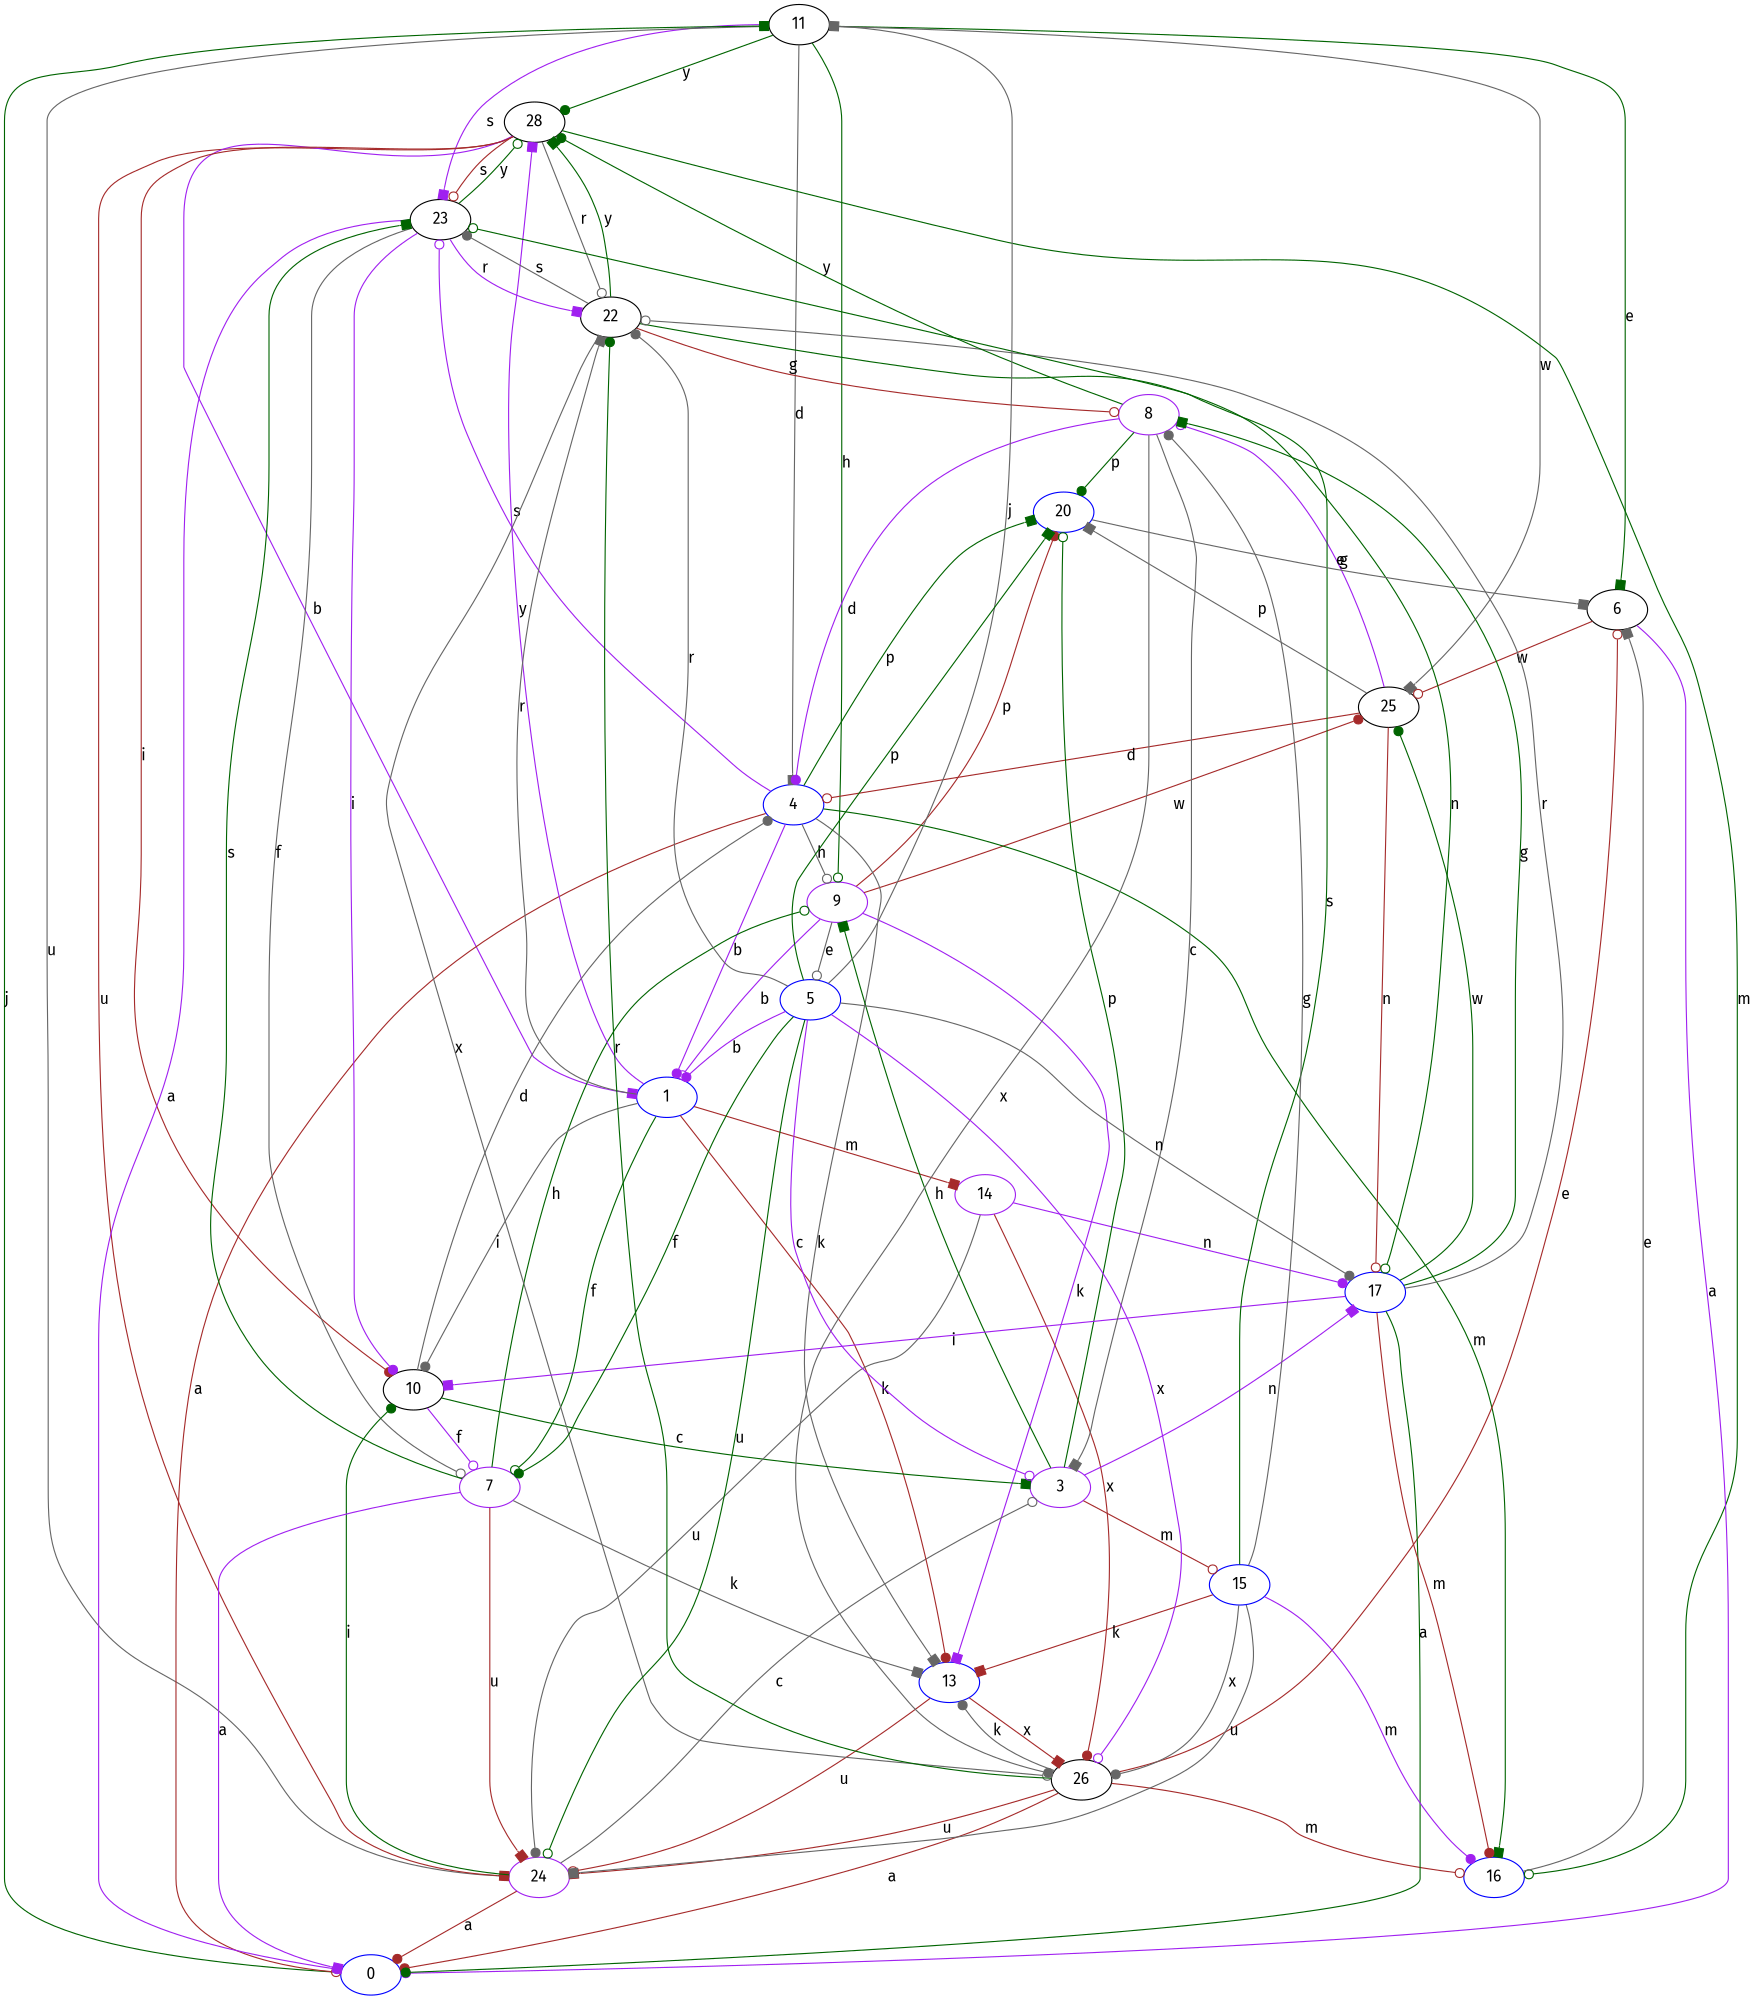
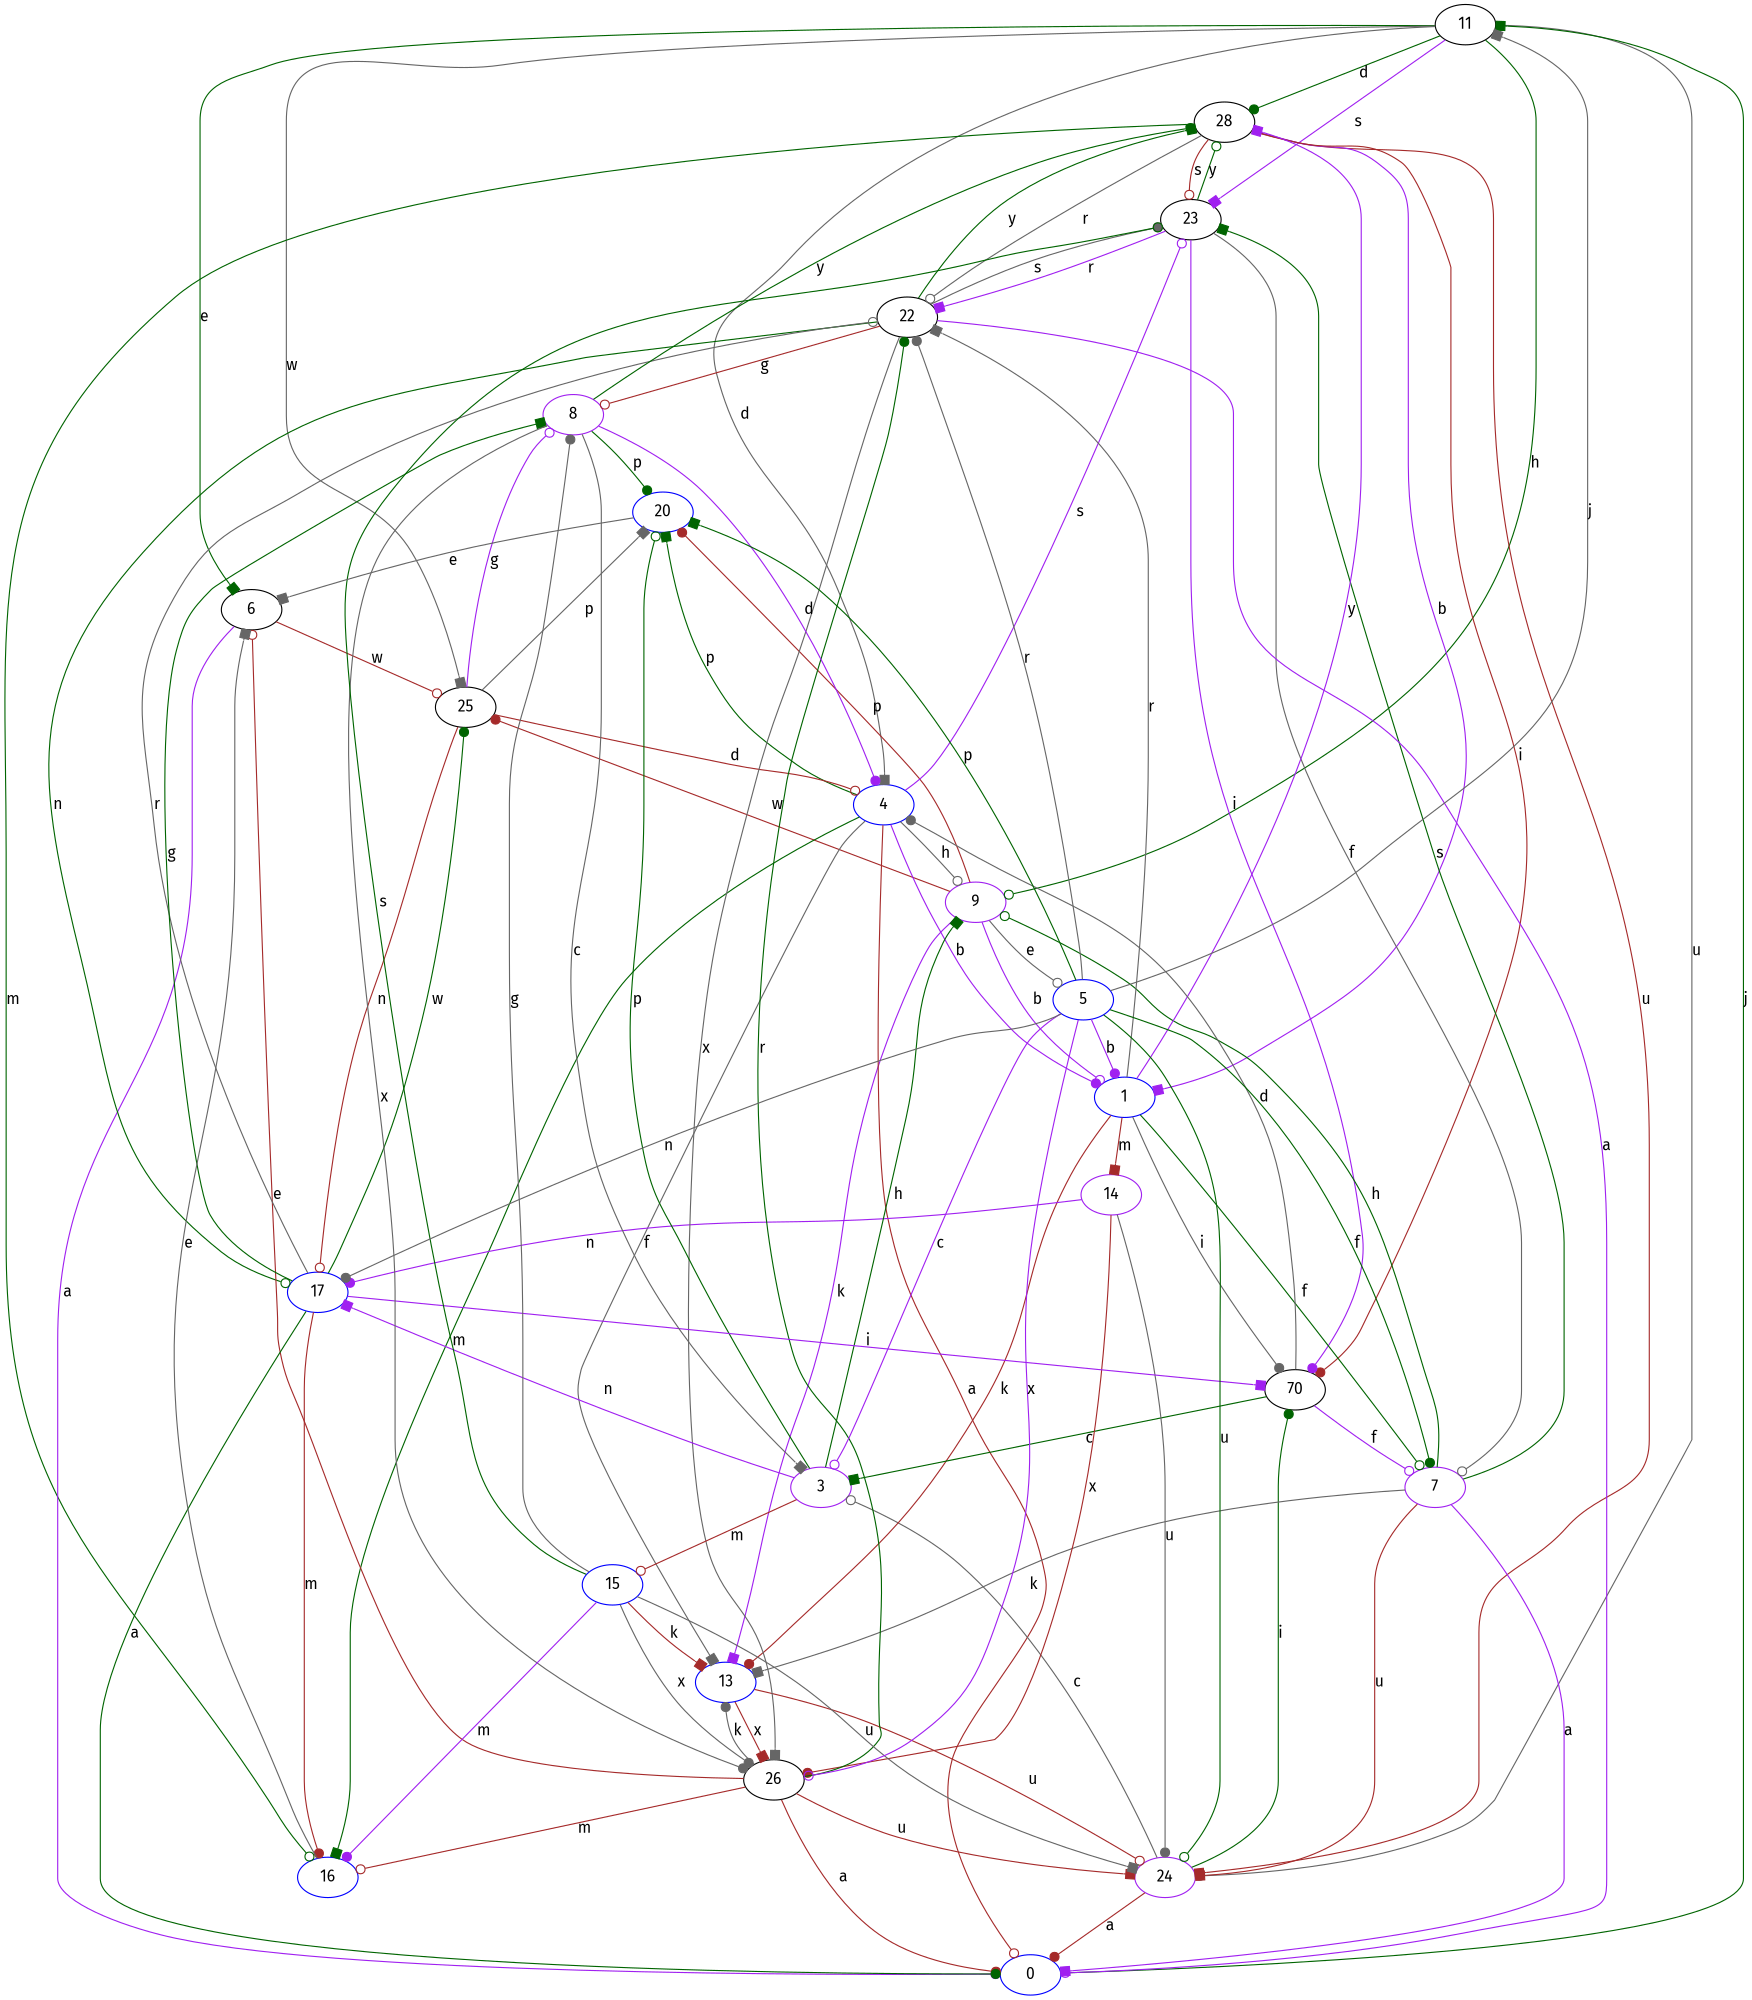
  strict digraph {
    fontname="Fira Sans"
    node [color=blue fontname="Fira Sans"]
    edge [arrowhead=box color=gray40 fontname="Fira Sans"]
    11 [color=black]
    0
    28 [color=black]
    9 [color=purple]
    4
    23 [color=black]
    24 [color=purple]
    6 [color=black]
    25 [color=black]
    7 [color=purple]
    1
-   10 [color=black]
+   10 [color=black label=70]
    13
    14 [color=purple]
    22 [color=black]
    3 [color=purple]
    26 [color=black]
    17
    8 [color=purple]
    16
    15
    20
    5
-   11 -> 28 [arrowhead=dot color=darkgreen label=y]
+   11 -> 28 [arrowhead=dot color=darkgreen label=d]
    11 -> 9 [arrowhead=odot color=darkgreen label=h]
    11 -> 4 [label=d]
    11 -> 23 [color=purple label=s]
    11 -> 24 [arrowhead=odot label=u]
    11 -> 6 [color=darkgreen label=e]
    11 -> 25 [label=w]
    0 -> 11 [color=darkgreen label=j]
    28 -> 23 [arrowhead=odot color=brown label=s]
    28 -> 24 [color=brown label=u]
    28 -> 1 [color=purple label=b]
    28 -> 10 [arrowhead=dot color=brown label=i]
    28 -> 22 [arrowhead=odot label=r]
    28 -> 16 [arrowhead=odot color=darkgreen label=m]
    9 -> 25 [arrowhead=dot color=brown label=w]
    9 -> 1 [arrowhead=odot color=purple label=b]
    9 -> 13 [color=purple label=k]
    9 -> 20 [arrowhead=dot color=brown label=p]
    9 -> 5 [arrowhead=odot label=e]
    4 -> 0 [arrowhead=odot color=brown label=a]
    4 -> 9 [arrowhead=odot label=h]
    4 -> 23 [arrowhead=odot color=purple label=s]
    4 -> 1 [arrowhead=dot color=purple label=b]
-   4 -> 13 [label=k]
+   4 -> 13 [label=f]
    4 -> 16 [color=darkgreen label=m]
    4 -> 20 [color=darkgreen label=p]
    23 -> 28 [arrowhead=odot color=darkgreen label=y]
    23 -> 7 [arrowhead=odot label=f]
    23 -> 10 [arrowhead=dot color=purple label=i]
    23 -> 22 [color=purple label=r]
    24 -> 0 [arrowhead=dot color=brown label=a]
    24 -> 10 [arrowhead=dot color=darkgreen label=i]
    24 -> 3 [arrowhead=odot label=c]
    6 -> 0 [arrowhead=dot color=purple label=a]
    6 -> 25 [arrowhead=odot color=brown label=w]
    25 -> 4 [arrowhead=odot color=brown label=d]
    25 -> 17 [arrowhead=odot color=brown label=n]
    25 -> 8 [arrowhead=odot color=purple label=g]
    25 -> 20 [label=p]
    7 -> 0 [color=purple label=a]
    7 -> 9 [arrowhead=odot color=darkgreen label=h]
    7 -> 23 [color=darkgreen label=s]
    7 -> 24 [color=brown label=u]
    7 -> 13 [label=k]
    1 -> 28 [color=purple label=y]
    1 -> 7 [arrowhead=odot color=darkgreen label=f]
    1 -> 10 [arrowhead=dot label=i]
    1 -> 13 [arrowhead=dot color=brown label=k]
    1 -> 14 [color=brown label=m]
    1 -> 22 [label=r]
    10 -> 4 [arrowhead=dot label=d]
    10 -> 7 [arrowhead=odot color=purple label=f]
    10 -> 3 [color=darkgreen label=c]
    13 -> 24 [arrowhead=odot color=brown label=u]
    13 -> 26 [color=brown label=x]
    14 -> 24 [arrowhead=dot label=u]
    14 -> 26 [arrowhead=dot color=brown label=x]
    14 -> 17 [arrowhead=dot color=purple label=n]
-   23 -> 0 [arrowhead=odot color=purple label=a]
+   22 -> 0 [arrowhead=odot color=purple label=a]
    22 -> 28 [color=darkgreen label=y]
    22 -> 23 [arrowhead=dot label=s]
-   22 -> 26 [arrowhead=odot label=x]
+   22 -> 26 [label=x]
    22 -> 17 [arrowhead=odot color=darkgreen label=n]
    22 -> 8 [arrowhead=odot color=brown label=g]
    3 -> 9 [color=darkgreen label=h]
    3 -> 17 [color=purple label=n]
    3 -> 15 [arrowhead=odot color=brown label=m]
    3 -> 20 [arrowhead=odot color=darkgreen label=p]
    26 -> 0 [arrowhead=dot color=brown label=a]
    26 -> 24 [color=brown label=u]
    26 -> 6 [arrowhead=odot color=brown label=e]
    26 -> 13 [arrowhead=dot label=k]
    26 -> 22 [arrowhead=dot color=darkgreen label=r]
    26 -> 16 [arrowhead=odot color=brown label=m]
    17 -> 0 [arrowhead=dot color=darkgreen label=a]
    17 -> 25 [arrowhead=dot color=darkgreen label=w]
    17 -> 10 [color=purple label=i]
    17 -> 22 [arrowhead=odot label=r]
    17 -> 8 [color=darkgreen label=g]
    17 -> 16 [arrowhead=dot color=brown label=m]
    8 -> 28 [arrowhead=dot color=darkgreen label=y]
    8 -> 4 [arrowhead=dot color=purple label=d]
    8 -> 3 [label=c]
    8 -> 26 [arrowhead=dot label=x]
    8 -> 20 [arrowhead=dot color=darkgreen label=p]
    16 -> 6 [label=e]
    15 -> 23 [arrowhead=odot color=darkgreen label=s]
    15 -> 24 [label=u]
    15 -> 13 [color=brown label=k]
    15 -> 26 [arrowhead=dot label=x]
    15 -> 8 [arrowhead=dot label=g]
    15 -> 16 [arrowhead=dot color=purple label=m]
    20 -> 6 [label=e]
    5 -> 11 [label=j]
    5 -> 24 [arrowhead=odot color=darkgreen label=u]
    5 -> 7 [arrowhead=dot color=darkgreen label=f]
    5 -> 1 [arrowhead=dot color=purple label=b]
    5 -> 22 [arrowhead=dot label=r]
    5 -> 3 [arrowhead=odot color=purple label=c]
    5 -> 26 [arrowhead=odot color=purple label=x]
    5 -> 17 [arrowhead=dot label=n]
    5 -> 20 [color=darkgreen label=p]
  }
